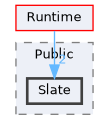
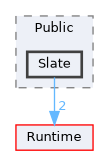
  digraph {
    compound=true
    node [fillcolor="#edf0f7" fontname=Helvetica fontsize=10 shape=box]
    n1 [color=grey25 height=0.2 label=Slate style="filled,bold" width=0.4]
    n2 [color=red height=0.2 label=Runtime style=filled width=0.4]
    subgraph cluster_1 {
      bgcolor="#edf0f7"
      fontname=Helvetica
      fontsize=10
      label=Public
      pencolor=grey50
      style="filled,dashed"
      n1
    }
-   n2 -> n1 [color=steelblue1 fontcolor=steelblue1 fontname=Helvetica fontsize=10 headlabel=2 labeldistance=1.5 labelfontname=Helvetica labelfontsize=10]
+   n1 -> n2 [color=steelblue1 fontcolor=steelblue1 fontname=Helvetica fontsize=10 headlabel=2 labeldistance=1.5 labelfontname=Helvetica labelfontsize=10]
  }
